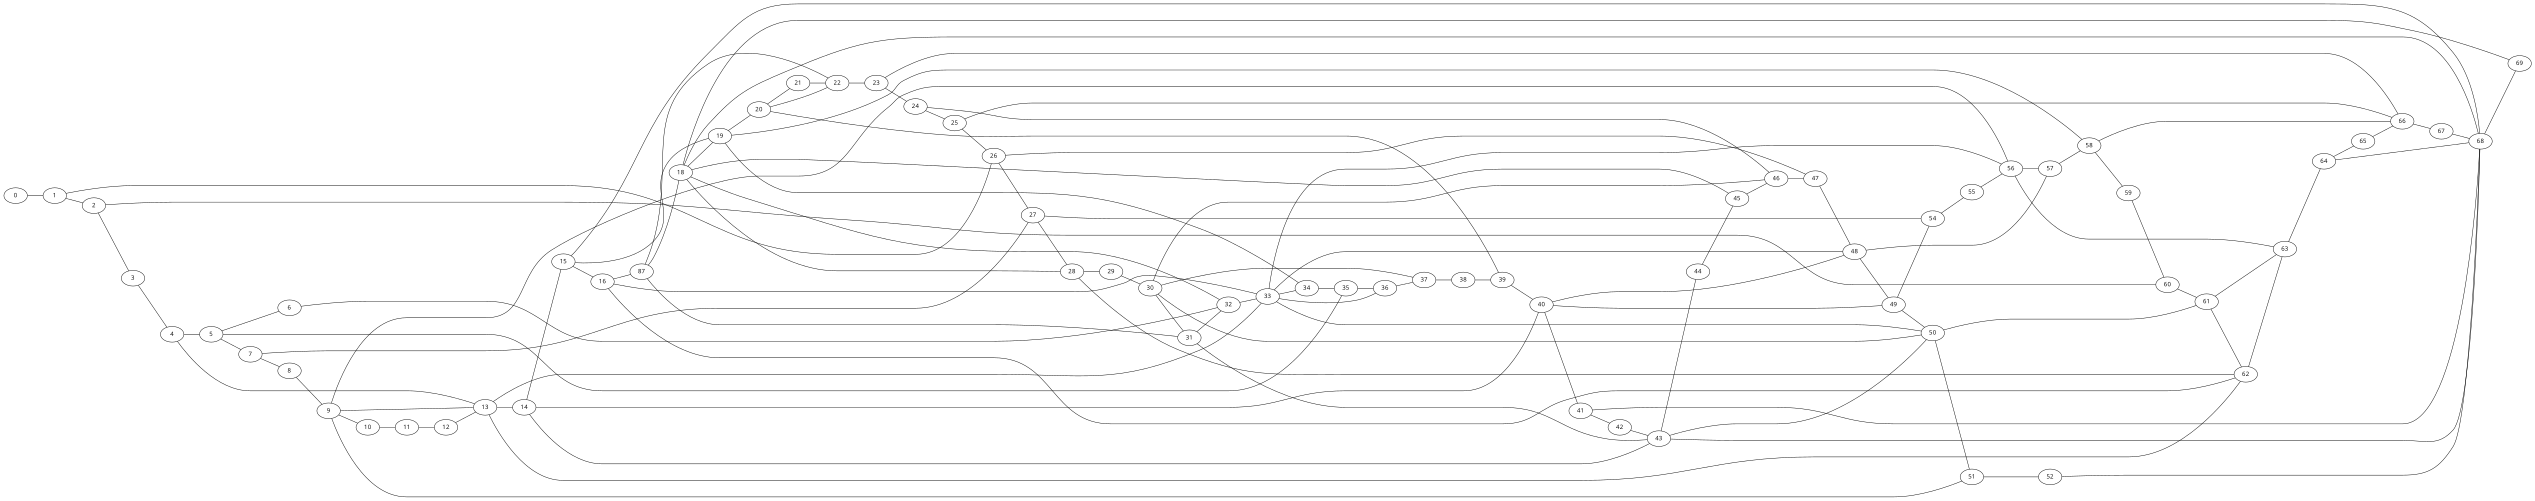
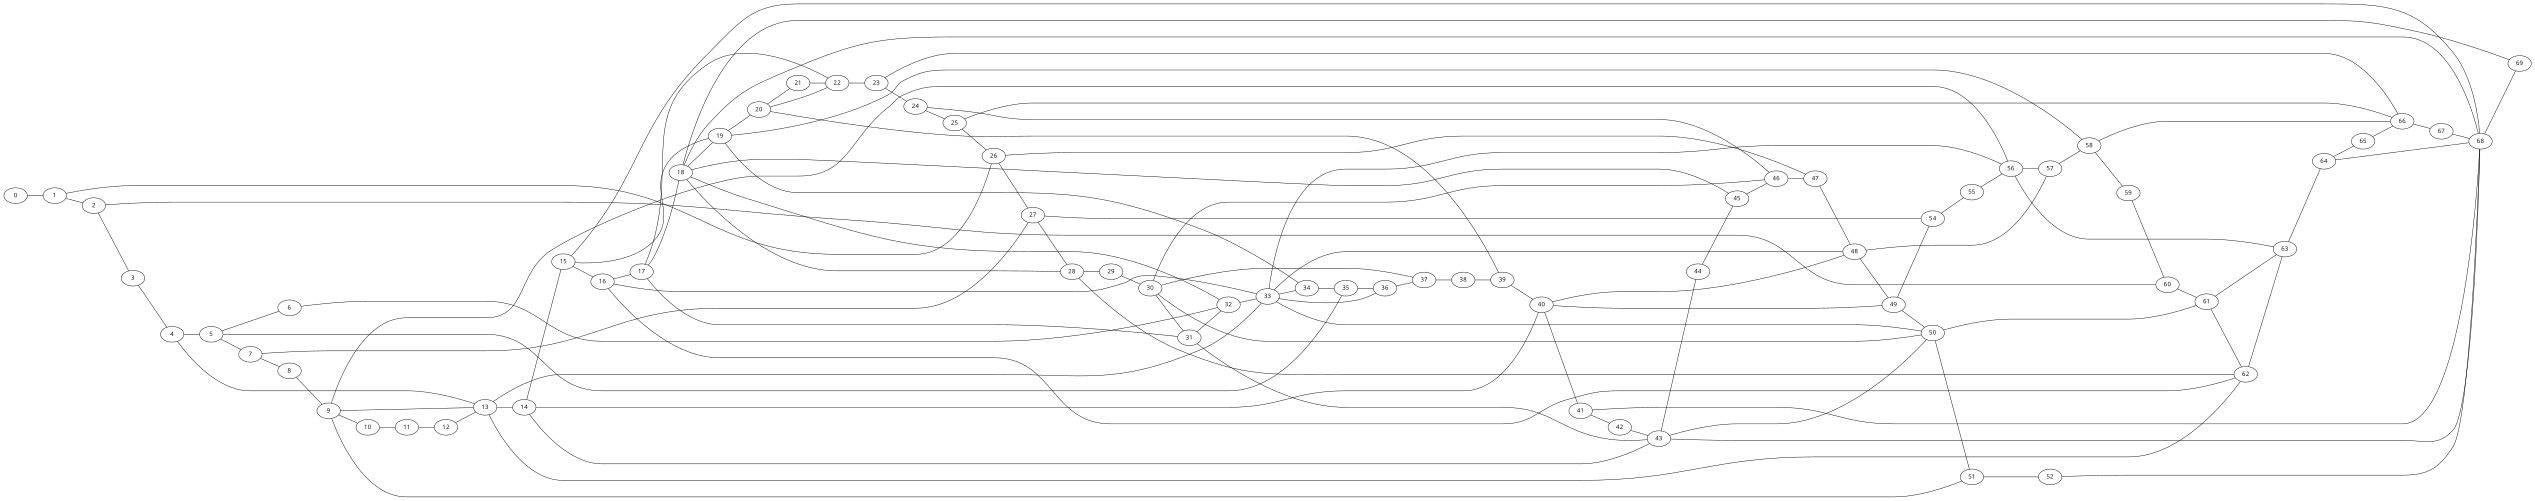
  graph {
    fontname="Open Sans"
    rankdir=LR
    node [fontname="Open Sans"]
    edge [fontname="Open Sans"]
    0
    1
    2
    26
    3
    60
    27
    47
    4
    61
    28
    54
    48
    5
    13
    62
    63
    6
    35
    7
    14
    33
    32
    36
    15
    43
    40
    56
    34
    50
    8
    37
    9
    10
    51
    29
    55
    11
    52
    57
    12
    68
    58
    64
    16
    19
    44
    41
    49
-   17 [label=87]
+   17
    20
    69
    45
    42
    18
    31
    22
    21
    39
    66
    59
    23
    46
    24
    30
    67
    25
    38
    65
    0 -- 1
    1 -- 2
    1 -- 26
    2 -- 3
    2 -- 60
    26 -- 27
    26 -- 47
    3 -- 4
    60 -- 61
    27 -- 28
    27 -- 54
    47 -- 48
    4 -- 5
    4 -- 13
    61 -- 62
    61 -- 63
    28 -- 62
    28 -- 29
    54 -- 55
    48 -- 57
    48 -- 49
    5 -- 6
    5 -- 35
    5 -- 7
    13 -- 62
    13 -- 14
    13 -- 33
    62 -- 63
    63 -- 64
    6 -- 32
    35 -- 36
    7 -- 27
    7 -- 8
    14 -- 15
    14 -- 43
    14 -- 40
    33 -- 48
    33 -- 36
    33 -- 56
    33 -- 34
    33 -- 50
    32 -- 33
    36 -- 37
    15 -- 68
    15 -- 16
    15 -- 19
    43 -- 50
    43 -- 68
    43 -- 44
    40 -- 48
    40 -- 41
    40 -- 49
    56 -- 63
    56 -- 57
    34 -- 35
    50 -- 61
    50 -- 51
    8 -- 9
    37 -- 38
    9 -- 13
    9 -- 56
    9 -- 10
    9 -- 51
    10 -- 11
    51 -- 52
    29 -- 30
    55 -- 56
    11 -- 12
    52 -- 68
    57 -- 58
    12 -- 13
    68 -- 69
    58 -- 66
    58 -- 59
    64 -- 68
    64 -- 65
    16 -- 62
    16 -- 33
    16 -- 17
    19 -- 34
    19 -- 58
    19 -- 20
    44 -- 45
    41 -- 68
    41 -- 42
    49 -- 54
    49 -- 50
    17 -- 18
    17 -- 31
    17 -- 22
    20 -- 22
    20 -- 21
    20 -- 39
    45 -- 46
    42 -- 43
    18 -- 28
    18 -- 32
    18 -- 68
    18 -- 19
    18 -- 69
    18 -- 45
    31 -- 32
    31 -- 43
    22 -- 23
    21 -- 22
    39 -- 40
    66 -- 67
    59 -- 60
    23 -- 66
    23 -- 24
    46 -- 47
    24 -- 46
    24 -- 25
    30 -- 50
    30 -- 37
    30 -- 31
    30 -- 46
    67 -- 68
    25 -- 26
    25 -- 66
    38 -- 39
    65 -- 66
  }
